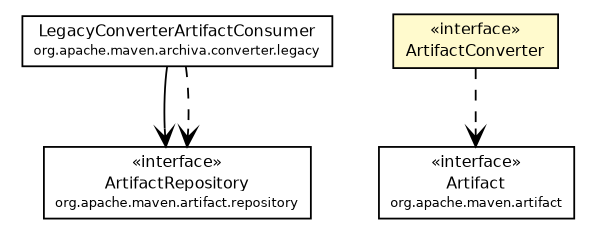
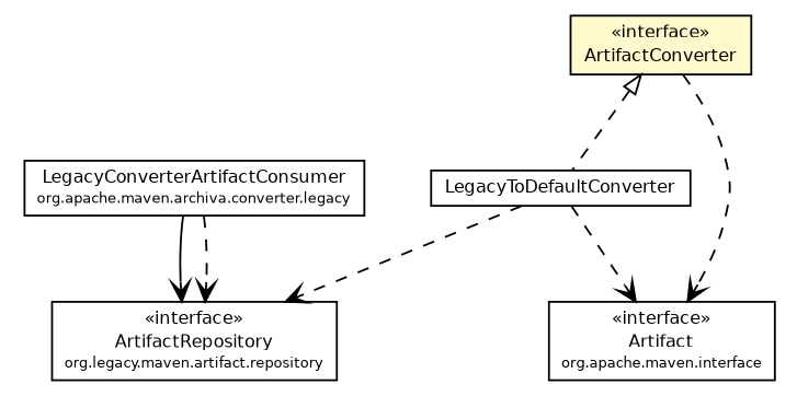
  digraph {
    node [fontcolor=black fontname=Helvetica fontsize=9.0 shape=plaintext]
    edge [arrowhead=open color=black fontcolor=black fontname=Helvetica fontsize=10.0 headport=p labelfontname=Helvetica labelfontsize=10 style=dashed tailport=p]
-   n2 [label=<<table border="0" cellborder="1" cellspacing="0" cellpadding="2" port="p" href="http://java.sun.com/j2se/1.4.2/docs/api/org/apache/maven/artifact/repository/ArtifactRepository.html"> 		<tr><td><table border="0" cellspacing="0" cellpadding="1"> 			<tr><td> &laquo;interface&raquo; </td></tr> 			<tr><td> ArtifactRepository </td></tr> 			<tr><td><font point-size="7.0"> org.apache.maven.artifact.repository </font></td></tr> 		</table></td></tr> 		</table>>]
-   n3 [label=<<table border="0" cellborder="1" cellspacing="0" cellpadding="2" port="p" href="http://java.sun.com/j2se/1.4.2/docs/api/org/apache/maven/artifact/Artifact.html"> 		<tr><td><table border="0" cellspacing="0" cellpadding="1"> 			<tr><td> &laquo;interface&raquo; </td></tr> 			<tr><td> Artifact </td></tr> 			<tr><td><font point-size="7.0"> org.apache.maven.artifact </font></td></tr> 		</table></td></tr> 		</table>>]
+   n1 [label=<<table border="0" cellborder="1" cellspacing="0" cellpadding="2" port="p" href="./LegacyToDefaultConverter.html"> 		<tr><td><table border="0" cellspacing="0" cellpadding="1"> 			<tr><td> LegacyToDefaultConverter </td></tr> 		</table></td></tr> 		</table>>]
+   n2 [label=<<table border="0" cellborder="1" cellspacing="0" cellpadding="2" port="p" href="http://java.sun.com/j2se/1.4.2/docs/api/org/apache/maven/artifact/repository/ArtifactRepository.html"> 		<tr><td><table border="0" cellspacing="0" cellpadding="1"> 			<tr><td> &laquo;interface&raquo; </td></tr> 			<tr><td> ArtifactRepository </td></tr> 			<tr><td><font point-size="7.0"> org.legacy.maven.artifact.repository </font></td></tr> 		</table></td></tr> 		</table>>]
+   n3 [label=<<table border="0" cellborder="1" cellspacing="0" cellpadding="2" port="p" href="http://java.sun.com/j2se/1.4.2/docs/api/org/apache/maven/artifact/Artifact.html"> 		<tr><td><table border="0" cellspacing="0" cellpadding="1"> 			<tr><td> &laquo;interface&raquo; </td></tr> 			<tr><td> Artifact </td></tr> 			<tr><td><font point-size="7.0"> org.apache.maven.interface </font></td></tr> 		</table></td></tr> 		</table>>]
    n4 [label=<<table border="0" cellborder="1" cellspacing="0" cellpadding="2" port="p" bgcolor="lemonChiffon" href="./ArtifactConverter.html"> 		<tr><td><table border="0" cellspacing="0" cellpadding="1"> 			<tr><td> &laquo;interface&raquo; </td></tr> 			<tr><td> ArtifactConverter </td></tr> 		</table></td></tr> 		</table>>]
    n5 [label=<<table border="0" cellborder="1" cellspacing="0" cellpadding="2" port="p" href="../legacy/LegacyConverterArtifactConsumer.html"> 		<tr><td><table border="0" cellspacing="0" cellpadding="1"> 			<tr><td> LegacyConverterArtifactConsumer </td></tr> 			<tr><td><font point-size="7.0"> org.apache.maven.archiva.converter.legacy </font></td></tr> 		</table></td></tr> 		</table>>]
+   n1 -> n2
+   n1 -> n3
+   n4 -> n1 [arrowtail=empty dir=back fontsize=10 arrowhead="" color="" fontcolor=""]
    n4 -> n3
    n5 -> n2 [style=""]
    n5 -> n2
  }
